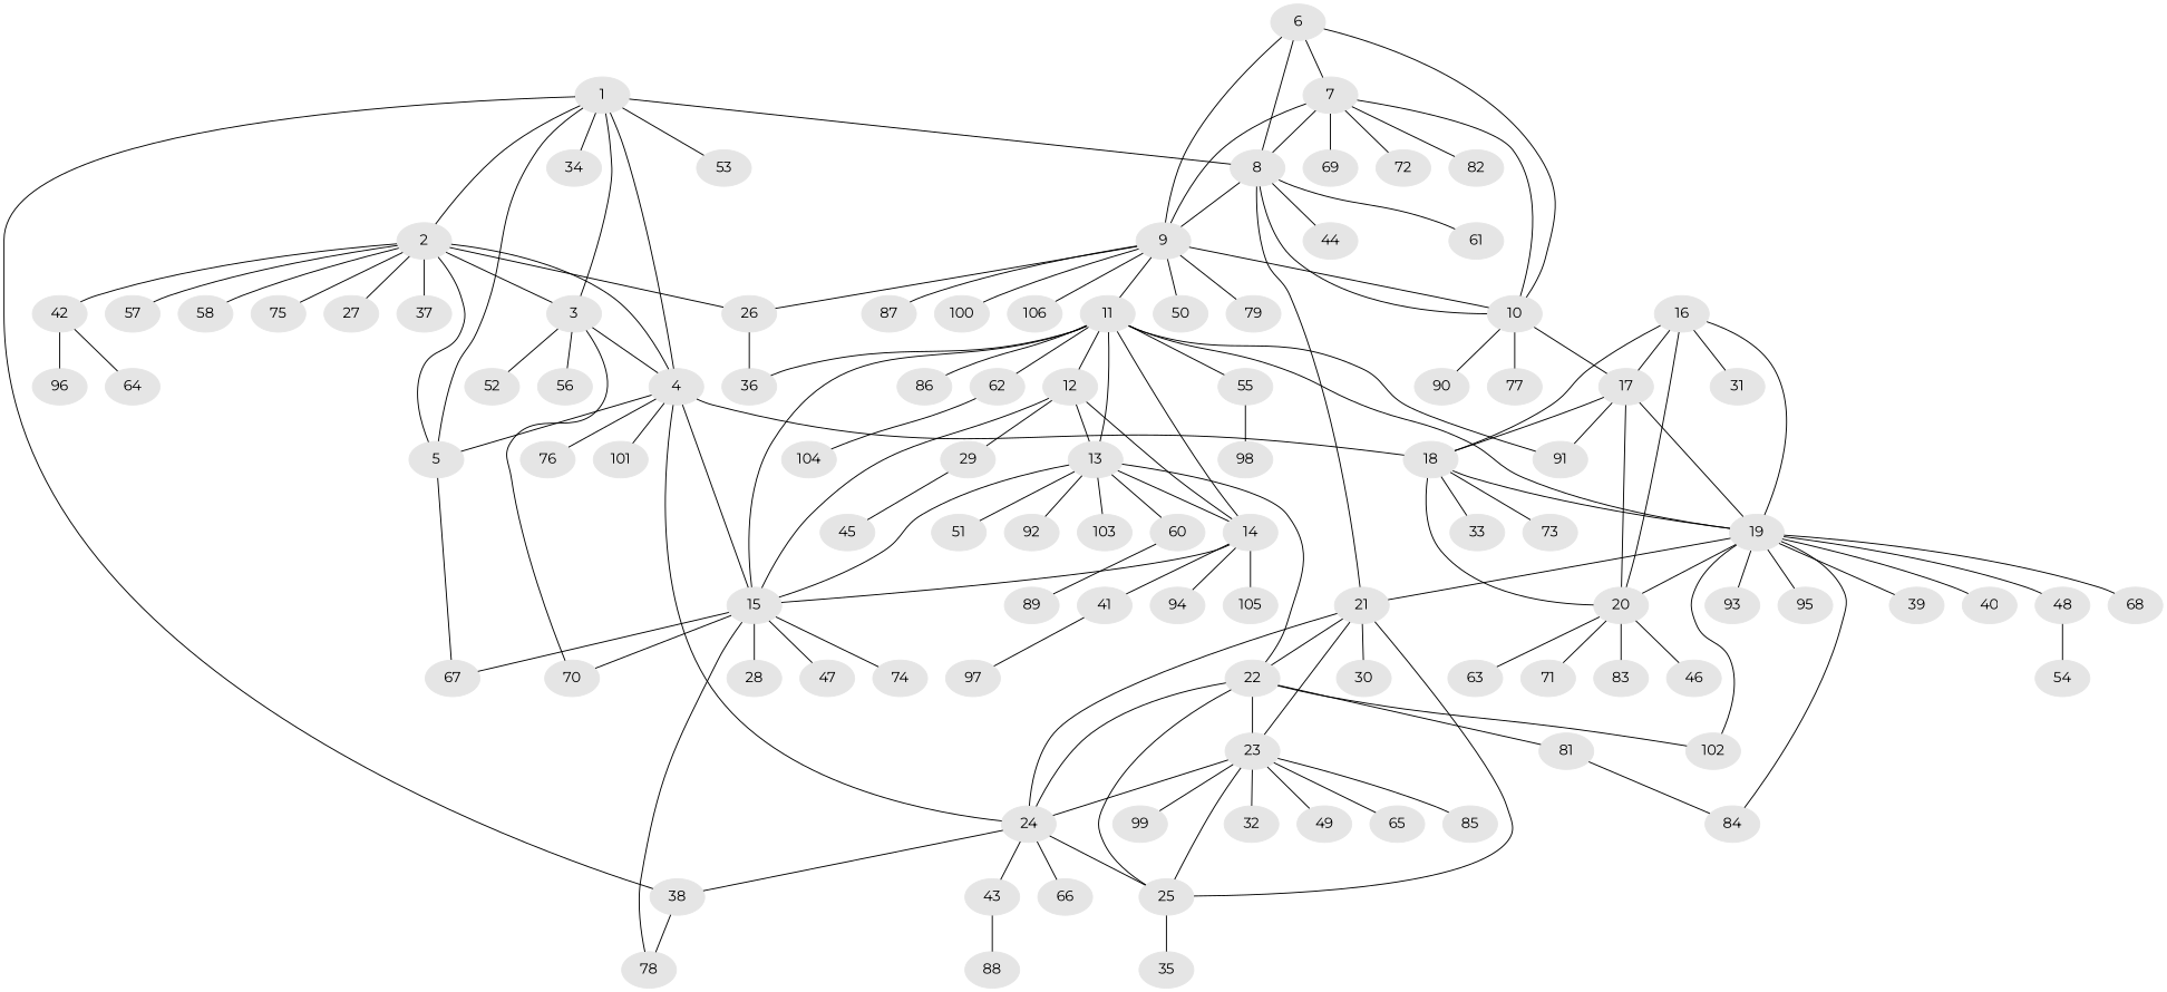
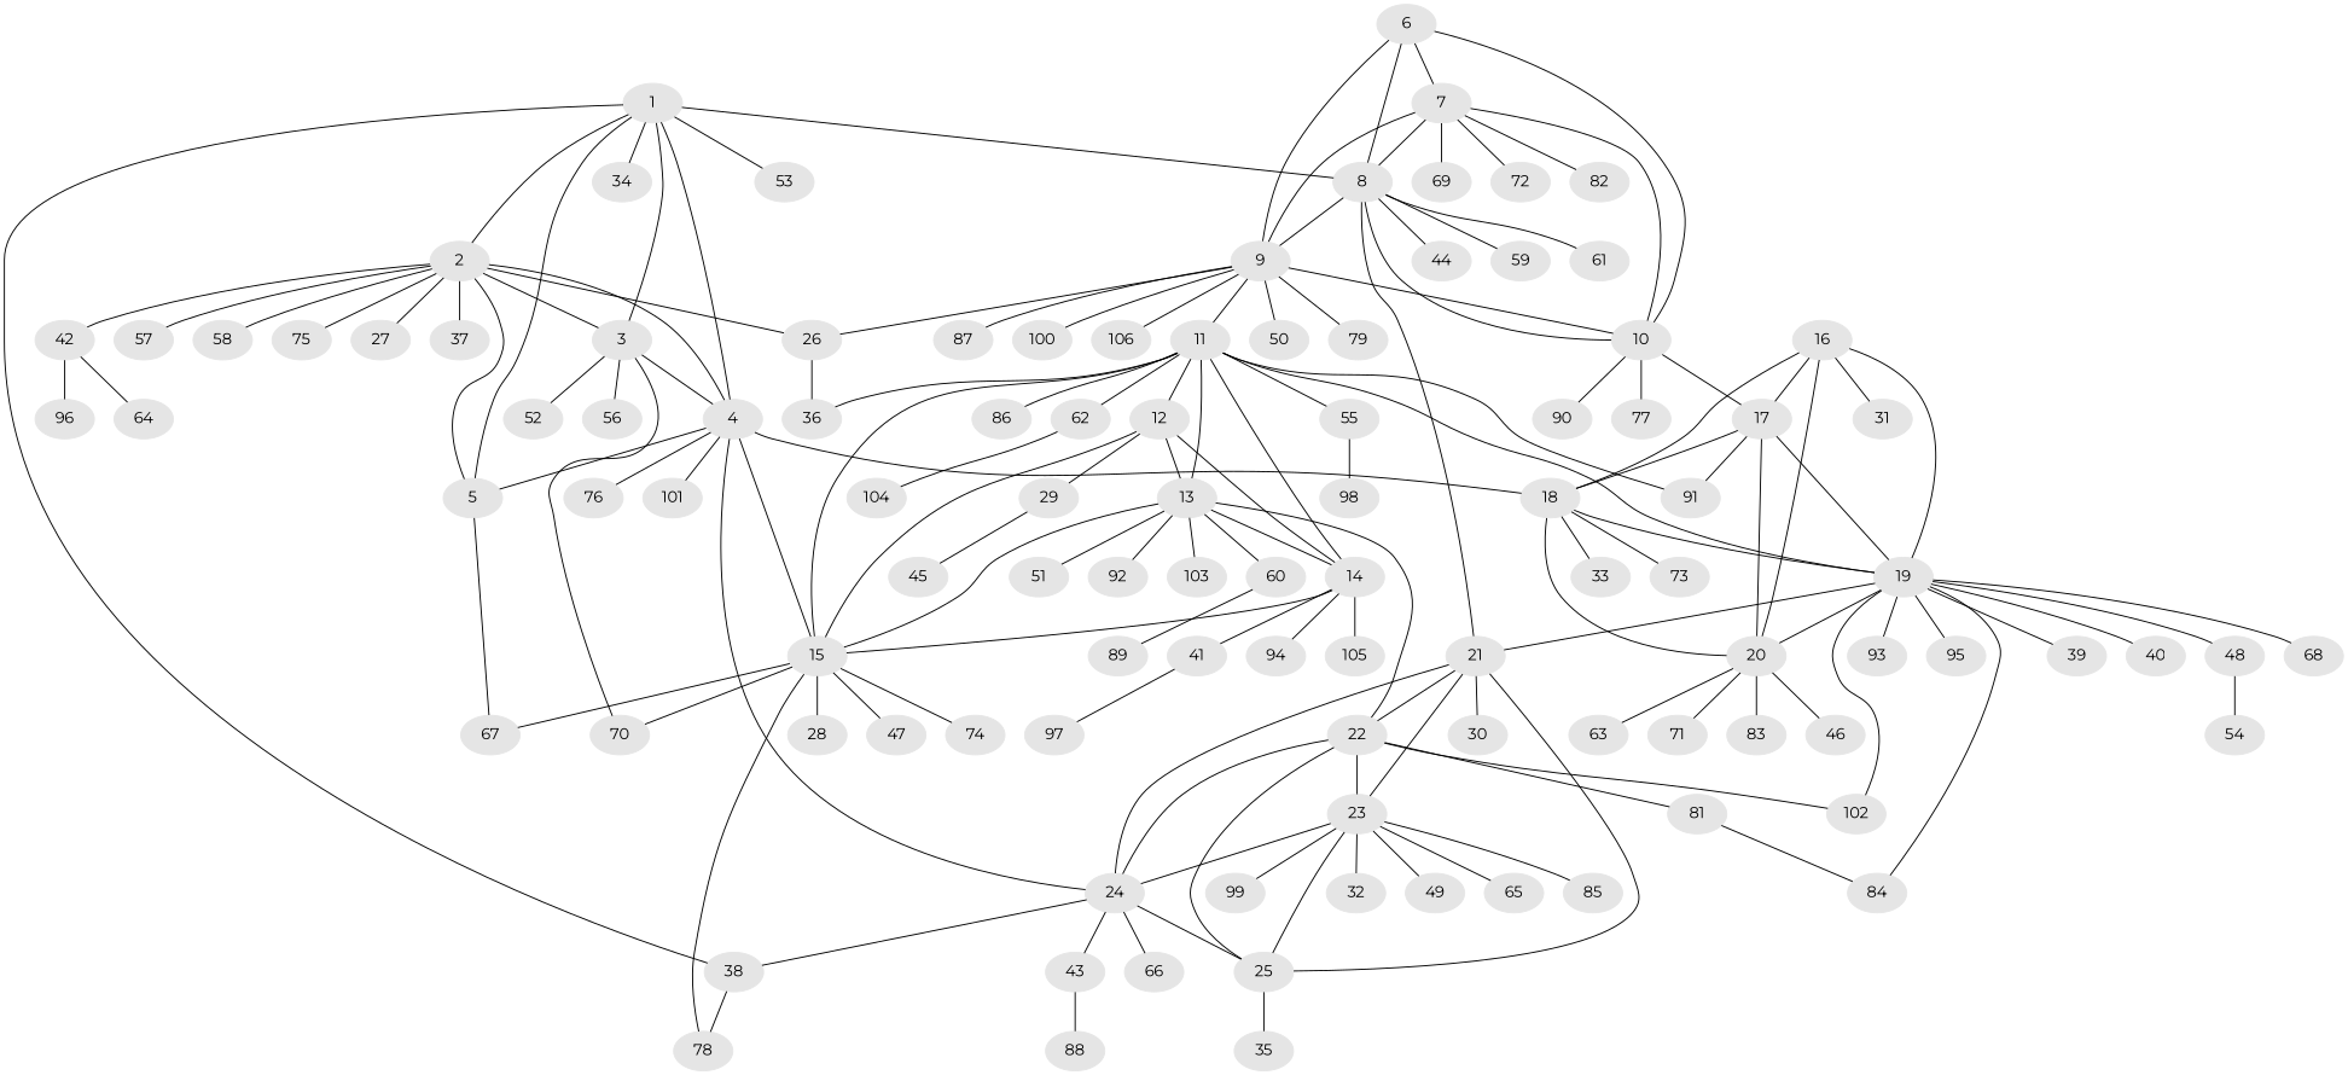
  graph {
    fontname=Montserrat
    node [color=gray90 fontname=Montserrat style=filled]
    edge [fontname=Montserrat]
    1
    2
    3
    4
    5
    8
    34
    38
    53
    26
    27
    37
    42
    57
    58
    75
    52
    56
    70
    15
    18
    24
    76
    101
    67
    9
    10
    21
    44
+   59
    61
    78
    36
    64
    96
    28
    47
    74
    19
    20
    33
    73
    25
    43
    66
    6
    7
    69
    72
    82
    11
    50
    79
    87
    100
    106
    17
    77
    90
    22
    23
    30
    12
    13
    14
    55
    62
    86
    91
    29
    51
    60
    92
    103
    41
    94
    105
    39
    40
    48
    68
    84
    93
    95
    102
    98
    104
    45
    81
    89
    97
    16
    31
    46
    63
    71
    83
    54
    32
    49
    65
    85
    99
    35
    88
    1 -- 2
    1 -- 3
    1 -- 4
    1 -- 5
    1 -- 8
    1 -- 34
    1 -- 38
    1 -- 53
    2 -- 3
    2 -- 4
    2 -- 5
    2 -- 26
    2 -- 27
    2 -- 37
    2 -- 42
    2 -- 57
    2 -- 58
    2 -- 75
    3 -- 4
    3 -- 52
    3 -- 56
    3 -- 70
    4 -- 5
    4 -- 15
    4 -- 18
    4 -- 24
    4 -- 76
    4 -- 101
    5 -- 67
    8 -- 9
    8 -- 10
    8 -- 21
    8 -- 44
+   8 -- 59
    8 -- 61
    38 -- 78
    26 -- 36
    42 -- 64
    42 -- 96
    15 -- 70
    15 -- 67
    15 -- 78
    15 -- 28
    15 -- 47
    15 -- 74
    18 -- 19
    18 -- 20
    18 -- 33
    18 -- 73
    24 -- 38
    24 -- 25
    24 -- 43
    24 -- 66
    9 -- 26
    9 -- 10
    9 -- 11
    9 -- 50
    9 -- 79
    9 -- 87
    9 -- 100
    9 -- 106
    10 -- 17
    10 -- 77
    10 -- 90
    21 -- 24
    21 -- 25
    21 -- 22
    21 -- 23
    21 -- 30
    19 -- 21
    19 -- 20
    19 -- 39
    19 -- 40
    19 -- 48
    19 -- 68
    19 -- 84
    19 -- 93
    19 -- 95
    19 -- 102
    20 -- 46
    20 -- 63
    20 -- 71
    20 -- 83
    25 -- 35
    43 -- 88
    6 -- 8
    6 -- 9
    6 -- 10
    6 -- 7
    7 -- 8
    7 -- 9
    7 -- 10
    7 -- 69
    7 -- 72
    7 -- 82
    11 -- 15
    11 -- 36
    11 -- 19
    11 -- 12
    11 -- 13
    11 -- 14
    11 -- 55
    11 -- 62
    11 -- 86
    11 -- 91
    17 -- 18
    17 -- 19
    17 -- 20
    17 -- 91
    22 -- 24
    22 -- 25
    22 -- 23
    22 -- 102
    22 -- 81
    23 -- 24
    23 -- 25
    23 -- 32
    23 -- 49
    23 -- 65
    23 -- 85
    23 -- 99
    12 -- 15
    12 -- 13
    12 -- 14
    12 -- 29
    13 -- 15
    13 -- 22
    13 -- 14
    13 -- 51
    13 -- 60
    13 -- 92
    13 -- 103
    14 -- 15
    14 -- 41
    14 -- 94
    14 -- 105
    55 -- 98
    62 -- 104
    29 -- 45
    60 -- 89
    41 -- 97
    48 -- 54
    81 -- 84
    16 -- 18
    16 -- 19
    16 -- 20
    16 -- 17
    16 -- 31
  }
